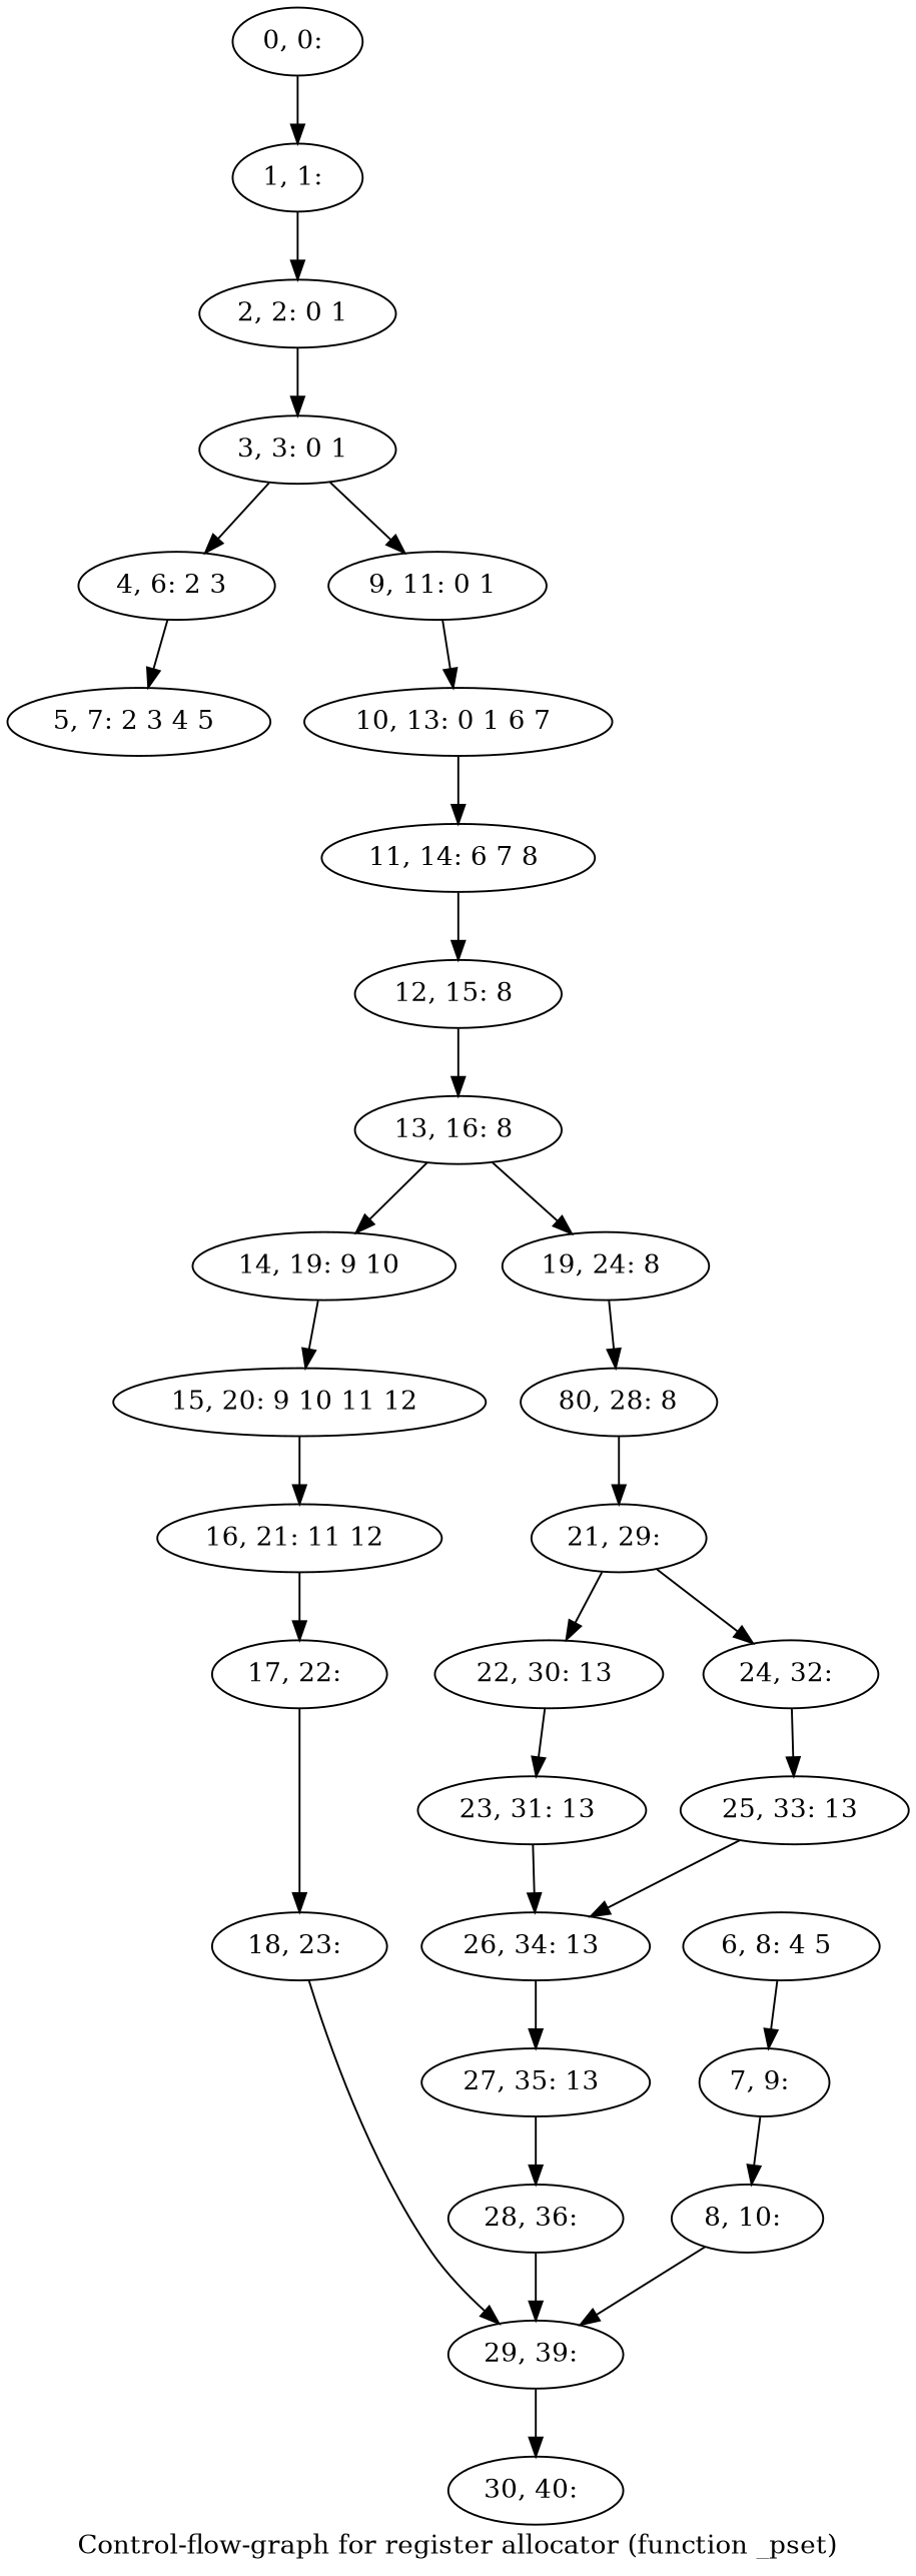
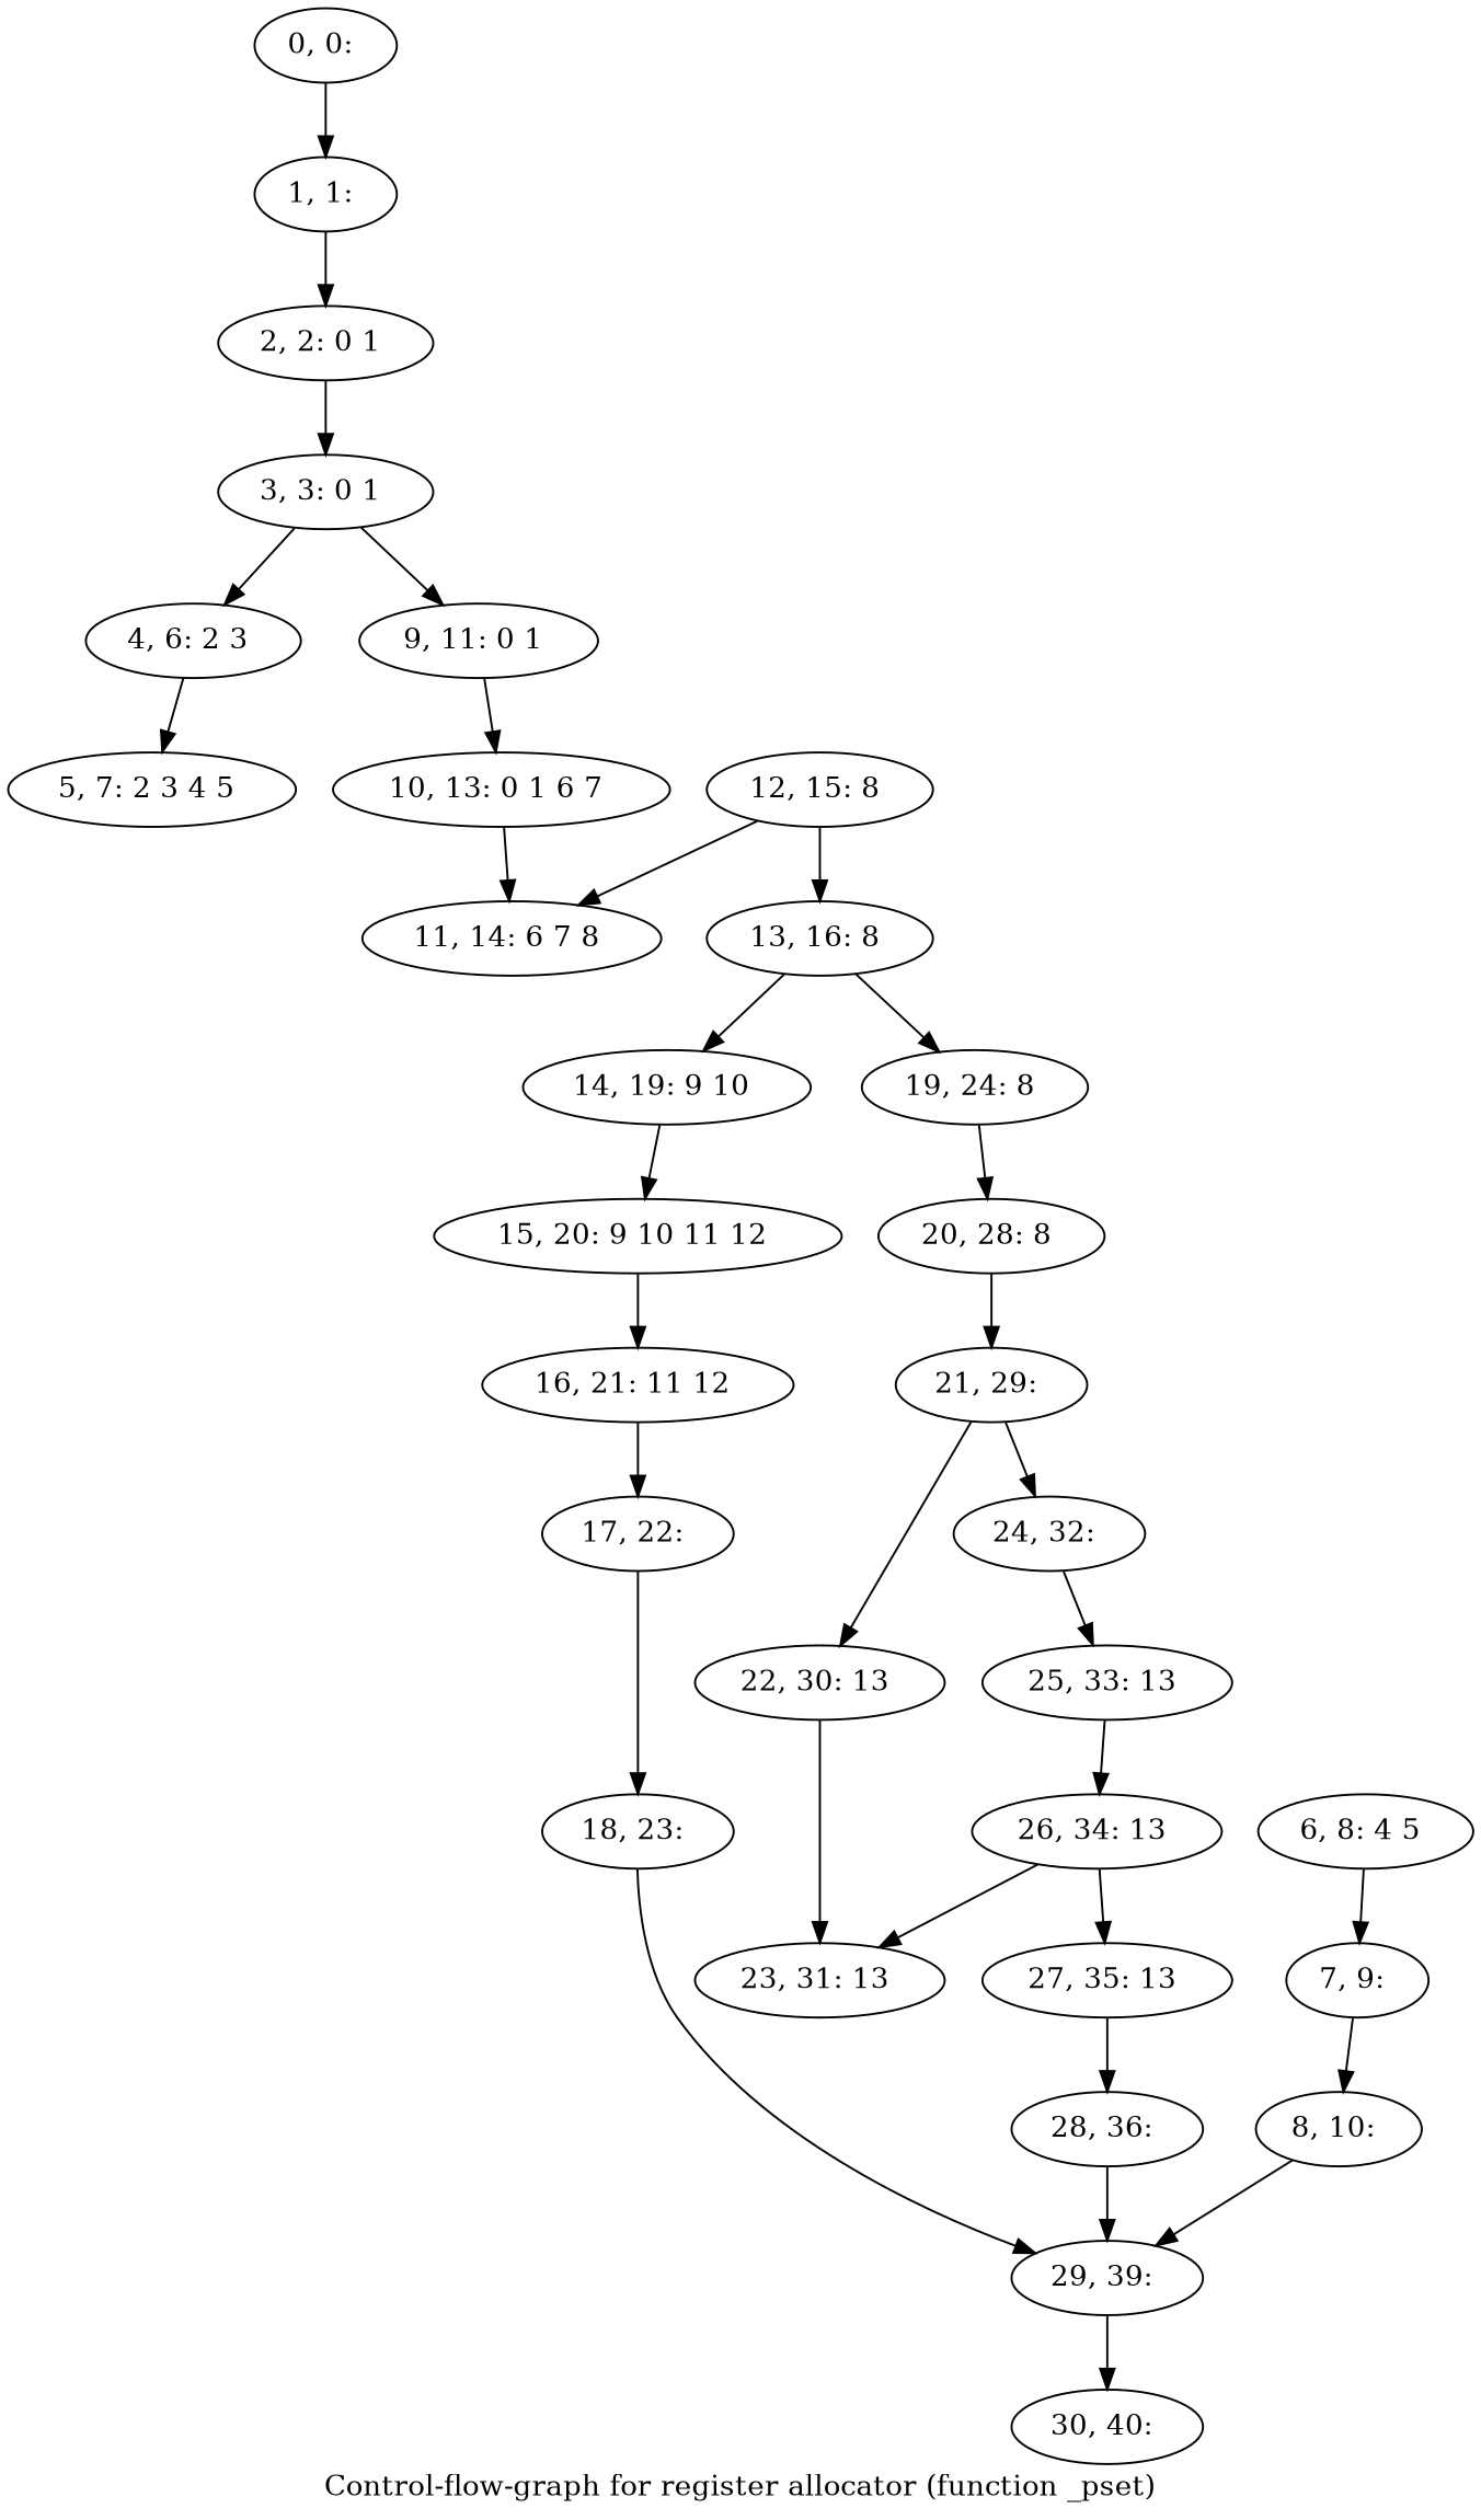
  digraph {
    label="Control-flow-graph for register allocator (function _pset)"
    n1 [label="0, 0: "]
    n2 [label="1, 1: "]
    n3 [label="2, 2: 0 1 "]
    n4 [label="3, 3: 0 1 "]
    n5 [label="4, 6: 2 3 "]
    n6 [label="9, 11: 0 1 "]
    n7 [label="5, 7: 2 3 4 5 "]
    n8 [label="10, 13: 0 1 6 7 "]
    n9 [label="6, 8: 4 5 "]
    n10 [label="7, 9: "]
    n11 [label="8, 10: "]
    n12 [label="29, 39: "]
    n13 [label="30, 40: "]
    n14 [label="11, 14: 6 7 8 "]
    n15 [label="12, 15: 8 "]
    n16 [label="13, 16: 8 "]
    n17 [label="14, 19: 9 10 "]
    n18 [label="19, 24: 8 "]
    n19 [label="15, 20: 9 10 11 12 "]
-   n20 [label="80, 28: 8"]
+   n20 [label="20, 28: 8 "]
    n21 [label="16, 21: 11 12 "]
    n22 [label="17, 22: "]
    n23 [label="18, 23: "]
    n24 [label="21, 29: "]
    n25 [label="22, 30: 13 "]
    n26 [label="24, 32: "]
    n27 [label="23, 31: 13 "]
    n28 [label="25, 33: 13 "]
    n29 [label="26, 34: 13 "]
    n30 [label="27, 35: 13 "]
    n31 [label="28, 36: "]
    n1 -> n2
    n2 -> n3
    n3 -> n4
    n4 -> n5
    n4 -> n6
    n5 -> n7
    n6 -> n8
    n8 -> n14
    n9 -> n10
    n10 -> n11
    n11 -> n12
    n12 -> n13
-   n14 -> n15
+   n15 -> n14
    n15 -> n16
    n16 -> n17
    n16 -> n18
    n17 -> n19
    n18 -> n20
    n19 -> n21
    n20 -> n24
    n21 -> n22
    n22 -> n23
    n23 -> n12
    n24 -> n25
    n24 -> n26
    n25 -> n27
    n26 -> n28
-   n27 -> n29
+   n29 -> n27
    n28 -> n29
    n29 -> n30
    n30 -> n31
    n31 -> n12
  }
